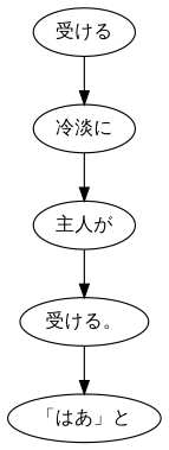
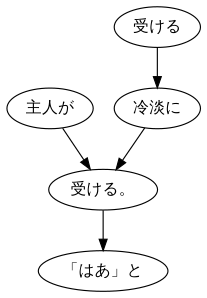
  digraph {
    n1 [label="「はあ」と"]
    n2 [label="受ける。"]
    n3 [label="主人が"]
    n4 [label="受ける"]
    n5 [label="冷淡に"]
    n2 -> n1
    n3 -> n2
    n4 -> n5
-   n5 -> n3
+   n5 -> n2
  }
